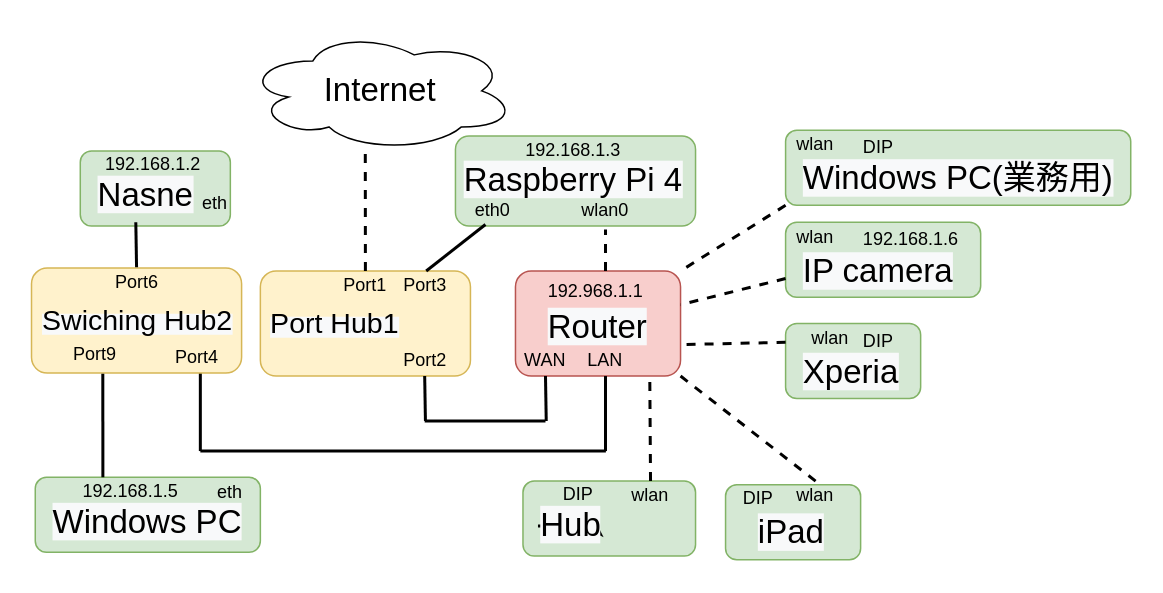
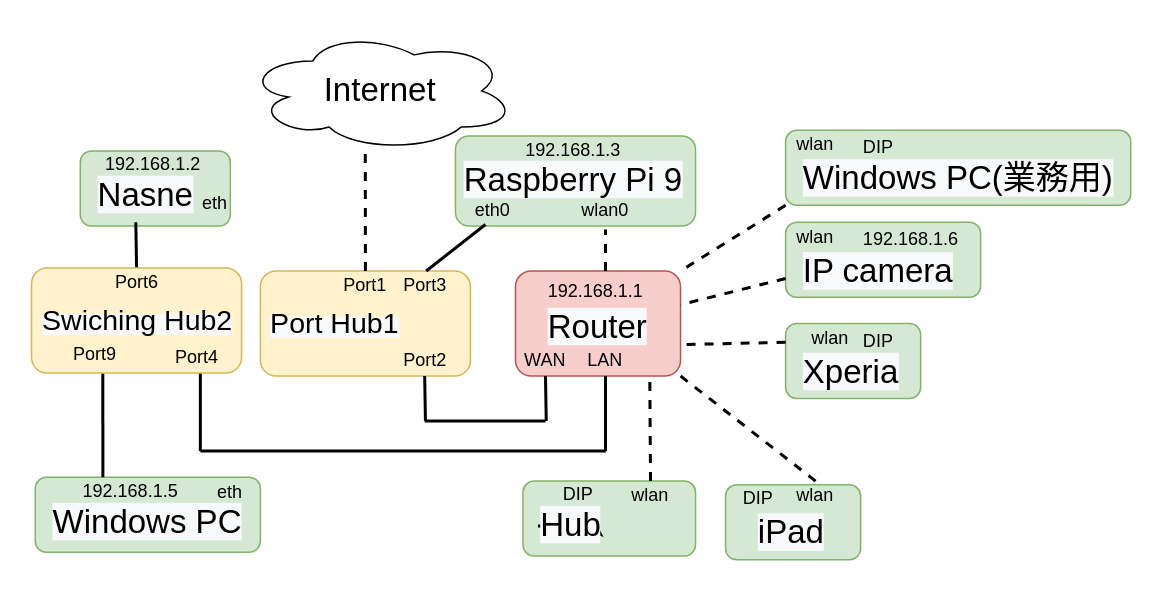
  <mxCell id="0" />
  <mxCell id="1" parent="0" />
  <mxCell id="2" value="" style="rounded=1;whiteSpace=wrap;html=1;fillColor=#fff2cc;strokeColor=#d6b656;" parent="1" vertex="1"><mxGeometry x="173" y="180" width="140" height="70" as="geometry" /></mxCell>
  <mxCell id="3" value="Port1" style="text;html=1;strokeColor=none;fillColor=none;align=center;verticalAlign=middle;whiteSpace=wrap;rounded=0;" parent="1" vertex="1"><mxGeometry x="223" y="180" width="40" height="20" as="geometry" /></mxCell>
  <mxCell id="4" value="Port2" style="text;html=1;strokeColor=none;fillColor=none;align=center;verticalAlign=middle;whiteSpace=wrap;rounded=0;" parent="1" vertex="1"><mxGeometry x="263" y="230" width="40" height="20" as="geometry" /></mxCell>
  <mxCell id="5" value="&lt;span style=&quot;color: rgb(0 , 0 , 0) ; font-family: &amp;#34;helvetica&amp;#34; ; font-style: normal ; font-weight: 400 ; letter-spacing: normal ; text-align: center ; text-indent: 0px ; text-transform: none ; word-spacing: 0px ; background-color: rgb(248 , 249 , 250) ; display: inline ; float: none&quot;&gt;&lt;font style=&quot;font-size: 19px&quot;&gt;Port Hub1&lt;/font&gt;&lt;/span&gt;" style="text;whiteSpace=wrap;html=1;" parent="1" vertex="1"><mxGeometry x="178" y="197.5" width="150" height="30" as="geometry" /></mxCell>
  <mxCell id="6" value="Port3" style="text;html=1;strokeColor=none;fillColor=none;align=center;verticalAlign=middle;whiteSpace=wrap;rounded=0;" parent="1" vertex="1"><mxGeometry x="263" y="180" width="40" height="20" as="geometry" /></mxCell>
  <mxCell id="7" value="" style="rounded=1;whiteSpace=wrap;html=1;fillColor=#f8cecc;strokeColor=#b85450;" parent="1" vertex="1"><mxGeometry x="343" y="180" width="110" height="70" as="geometry" /></mxCell>
  <mxCell id="8" value="" style="endArrow=none;html=1;strokeWidth=2;entryX=0.444;entryY=0.95;entryDx=0;entryDy=0;entryPerimeter=0;exitX=0.5;exitY=0;exitDx=0;exitDy=0;dashed=1;" parent="1" source="3" target="9" edge="1"><mxGeometry width="50" height="50" relative="1" as="geometry"><mxPoint x="283" y="180" as="sourcePoint" /><mxPoint x="283" y="120" as="targetPoint" /></mxGeometry></mxCell>
  <mxCell id="9" value="&lt;font style=&quot;font-size: 22px&quot;&gt;Internet&lt;/font&gt;" style="ellipse;shape=cloud;whiteSpace=wrap;html=1;" parent="1" vertex="1"><mxGeometry x="163" y="20" width="180" height="80" as="geometry" /></mxCell>
  <mxCell id="10" value="WAN" style="text;html=1;strokeColor=none;fillColor=none;align=center;verticalAlign=middle;whiteSpace=wrap;rounded=0;" parent="1" vertex="1"><mxGeometry x="343" y="230" width="40" height="20" as="geometry" /></mxCell>
  <mxCell id="11" value="" style="endArrow=none;html=1;strokeWidth=2;" parent="1" edge="1"><mxGeometry width="50" height="50" relative="1" as="geometry"><mxPoint x="283" y="280" as="sourcePoint" /><mxPoint x="282.5" y="250" as="targetPoint" /></mxGeometry></mxCell>
  <mxCell id="12" value="" style="endArrow=none;html=1;strokeWidth=2;" parent="1" edge="1"><mxGeometry width="50" height="50" relative="1" as="geometry"><mxPoint x="363.5" y="280" as="sourcePoint" /><mxPoint x="363" y="250" as="targetPoint" /></mxGeometry></mxCell>
  <mxCell id="13" value="" style="endArrow=none;html=1;strokeWidth=2;" parent="1" edge="1"><mxGeometry width="50" height="50" relative="1" as="geometry"><mxPoint x="363" y="280" as="sourcePoint" /><mxPoint x="282.5" y="280" as="targetPoint" /></mxGeometry></mxCell>
  <mxCell id="14" value="&lt;span style=&quot;color: rgb(0 , 0 , 0) ; font-family: &amp;#34;helvetica&amp;#34; ; font-size: 22px ; font-style: normal ; font-weight: 400 ; letter-spacing: normal ; text-align: center ; text-indent: 0px ; text-transform: none ; word-spacing: 0px ; background-color: rgb(248 , 249 , 250) ; display: inline ; float: none&quot;&gt;Router&lt;/span&gt;" style="text;whiteSpace=wrap;html=1;" parent="1" vertex="1"><mxGeometry x="363" y="198" width="100" height="30" as="geometry" /></mxCell>
  <mxCell id="15" value="" style="endArrow=none;html=1;strokeWidth=2;" parent="1" edge="1"><mxGeometry width="50" height="50" relative="1" as="geometry"><mxPoint x="403" y="300" as="sourcePoint" /><mxPoint x="403" y="250" as="targetPoint" /></mxGeometry></mxCell>
  <mxCell id="16" value="" style="endArrow=none;html=1;strokeWidth=2;" parent="1" edge="1"><mxGeometry width="50" height="50" relative="1" as="geometry"><mxPoint x="403.25" y="300" as="sourcePoint" /><mxPoint x="133" y="300" as="targetPoint" /></mxGeometry></mxCell>
  <mxCell id="17" value="" style="endArrow=none;html=1;strokeWidth=2;" parent="1" edge="1"><mxGeometry width="50" height="50" relative="1" as="geometry"><mxPoint x="133" y="300" as="sourcePoint" /><mxPoint x="133" y="248" as="targetPoint" /></mxGeometry></mxCell>
  <mxCell id="18" value="" style="rounded=1;whiteSpace=wrap;html=1;fillColor=#d5e8d4;strokeColor=#82b366;" parent="1" vertex="1"><mxGeometry x="303" y="90" width="160" height="60" as="geometry" /></mxCell>
- <mxCell id="19" value="&lt;span style=&quot;color: rgb(0 , 0 , 0) ; font-family: &amp;#34;helvetica&amp;#34; ; font-size: 22px ; font-style: normal ; font-weight: 400 ; letter-spacing: normal ; text-align: center ; text-indent: 0px ; text-transform: none ; word-spacing: 0px ; background-color: rgb(248 , 249 , 250) ; display: inline ; float: none&quot;&gt;Raspberry Pi 4&lt;/span&gt;" style="text;whiteSpace=wrap;html=1;" parent="1" vertex="1"><mxGeometry x="307" y="100" width="150" height="20" as="geometry" /></mxCell>
+ <mxCell id="19" value="&lt;span style=&quot;color: rgb(0 , 0 , 0) ; font-family: &amp;#34;helvetica&amp;#34; ; font-size: 22px ; font-style: normal ; font-weight: 400 ; letter-spacing: normal ; text-align: center ; text-indent: 0px ; text-transform: none ; word-spacing: 0px ; background-color: rgb(248 , 249 , 250) ; display: inline ; float: none&quot;&gt;Raspberry Pi 9&lt;/span&gt;" style="text;whiteSpace=wrap;html=1;" parent="1" vertex="1"><mxGeometry x="307" y="100" width="150" height="20" as="geometry" /></mxCell>
  <mxCell id="20" value="LAN" style="text;html=1;strokeColor=none;fillColor=none;align=center;verticalAlign=middle;whiteSpace=wrap;rounded=0;" parent="1" vertex="1"><mxGeometry x="383" y="230" width="40" height="20" as="geometry" /></mxCell>
  <mxCell id="21" value="eth0" style="text;html=1;strokeColor=none;fillColor=none;align=center;verticalAlign=middle;whiteSpace=wrap;rounded=0;" parent="1" vertex="1"><mxGeometry x="308" y="130" width="40" height="20" as="geometry" /></mxCell>
  <mxCell id="22" value="" style="endArrow=none;html=1;strokeWidth=2;exitX=0.637;exitY=0.014;exitDx=0;exitDy=0;exitPerimeter=0;" parent="1" edge="1"><mxGeometry width="50" height="50" relative="1" as="geometry"><mxPoint x="283.52" y="180" as="sourcePoint" /><mxPoint x="323" y="149" as="targetPoint" /></mxGeometry></mxCell>
  <mxCell id="23" value="" style="endArrow=none;dashed=1;html=1;strokeWidth=2;entryX=0.625;entryY=1.04;entryDx=0;entryDy=0;entryPerimeter=0;" parent="1" target="18" edge="1"><mxGeometry width="50" height="50" relative="1" as="geometry"><mxPoint x="403" y="180" as="sourcePoint" /><mxPoint x="453" y="130" as="targetPoint" /></mxGeometry></mxCell>
  <mxCell id="24" value="wlan0" style="text;html=1;strokeColor=none;fillColor=none;align=center;verticalAlign=middle;whiteSpace=wrap;rounded=0;" parent="1" vertex="1"><mxGeometry x="383" y="130" width="40" height="20" as="geometry" /></mxCell>
  <mxCell id="25" value="" style="rounded=1;whiteSpace=wrap;html=1;fillColor=#d5e8d4;strokeColor=#82b366;" parent="1" vertex="1"><mxGeometry x="23" y="317.5" width="150" height="50" as="geometry" /></mxCell>
  <mxCell id="26" value="&lt;span style=&quot;color: rgb(0 , 0 , 0) ; font-family: &amp;#34;helvetica&amp;#34; ; font-size: 22px ; font-style: normal ; font-weight: 400 ; letter-spacing: normal ; text-align: center ; text-indent: 0px ; text-transform: none ; word-spacing: 0px ; background-color: rgb(248 , 249 , 250) ; display: inline ; float: none&quot;&gt;Windows PC&lt;/span&gt;" style="text;whiteSpace=wrap;html=1;" parent="1" vertex="1"><mxGeometry x="33" y="327.5" width="150" height="20" as="geometry" /></mxCell>
  <mxCell id="27" value="eth" style="text;html=1;strokeColor=none;fillColor=none;align=center;verticalAlign=middle;whiteSpace=wrap;rounded=0;" parent="1" vertex="1"><mxGeometry x="133" y="317.5" width="40" height="20" as="geometry" /></mxCell>
  <mxCell id="28" value="" style="rounded=1;whiteSpace=wrap;html=1;fillColor=#d5e8d4;strokeColor=#82b366;" parent="1" vertex="1"><mxGeometry x="348" y="320" width="115" height="50" as="geometry" /></mxCell>
  <mxCell id="29" style="edgeStyle=orthogonalEdgeStyle;rounded=0;orthogonalLoop=1;jettySize=auto;html=1;exitX=0;exitY=1;exitDx=0;exitDy=0;entryX=0.25;entryY=1;entryDx=0;entryDy=0;strokeWidth=2;" parent="1" source="30" target="39" edge="1"><mxGeometry relative="1" as="geometry" /></mxCell>
  <mxCell id="30" value="&lt;span style=&quot;color: rgb(0 , 0 , 0) ; font-family: &amp;#34;helvetica&amp;#34; ; font-size: 22px ; font-style: normal ; font-weight: 400 ; letter-spacing: normal ; text-align: center ; text-indent: 0px ; text-transform: none ; word-spacing: 0px ; background-color: rgb(248 , 249 , 250) ; display: inline ; float: none&quot;&gt;Hub&lt;/span&gt;" style="text;whiteSpace=wrap;html=1;" parent="1" vertex="1"><mxGeometry x="358" y="330" width="150" height="20" as="geometry" /></mxCell>
  <mxCell id="31" value="wlan" style="text;html=1;strokeColor=none;fillColor=none;align=center;verticalAlign=middle;whiteSpace=wrap;rounded=0;" parent="1" vertex="1"><mxGeometry x="413" y="320" width="40" height="20" as="geometry" /></mxCell>
  <mxCell id="32" value="" style="endArrow=none;dashed=1;html=1;strokeWidth=2;entryX=0.625;entryY=1.04;entryDx=0;entryDy=0;entryPerimeter=0;exitX=0.5;exitY=0;exitDx=0;exitDy=0;" parent="1" source="31" edge="1"><mxGeometry width="50" height="50" relative="1" as="geometry"><mxPoint x="432.5" y="278" as="sourcePoint" /><mxPoint x="432.5" y="250" as="targetPoint" /></mxGeometry></mxCell>
- <mxCell id="33" value="192.968.1.1" style="text;whiteSpace=wrap;html=1;" parent="1" vertex="1"><mxGeometry x="363" y="180" width="90" height="30" as="geometry" /></mxCell>
+ <mxCell id="33" value="192.168.1.1" style="text;whiteSpace=wrap;html=1;" parent="1" vertex="1"><mxGeometry x="363" y="180" width="90" height="30" as="geometry" /></mxCell>
  <mxCell id="34" value="" style="rounded=1;whiteSpace=wrap;html=1;fillColor=#d5e8d4;strokeColor=#82b366;" parent="1" vertex="1"><mxGeometry x="53" y="100" width="100" height="50" as="geometry" /></mxCell>
  <mxCell id="35" value="&lt;span style=&quot;color: rgb(0 , 0 , 0) ; font-family: &amp;#34;helvetica&amp;#34; ; font-size: 22px ; font-style: normal ; font-weight: 400 ; letter-spacing: normal ; text-align: center ; text-indent: 0px ; text-transform: none ; word-spacing: 0px ; background-color: rgb(248 , 249 , 250) ; display: inline ; float: none&quot;&gt;Nasne&lt;/span&gt;" style="text;whiteSpace=wrap;html=1;" parent="1" vertex="1"><mxGeometry x="63" y="110" width="100" height="20" as="geometry" /></mxCell>
  <mxCell id="36" value="eth" style="text;html=1;strokeColor=none;fillColor=none;align=center;verticalAlign=middle;whiteSpace=wrap;rounded=0;" parent="1" vertex="1"><mxGeometry x="123" y="125" width="40" height="20" as="geometry" /></mxCell>
  <mxCell id="37" value="192.168.1.2" style="text;whiteSpace=wrap;html=1;" parent="1" vertex="1"><mxGeometry x="68" y="95" width="90" height="30" as="geometry" /></mxCell>
  <mxCell id="38" value="192.168.1.5" style="text;whiteSpace=wrap;html=1;" parent="1" vertex="1"><mxGeometry x="53" y="312.5" width="90" height="30" as="geometry" /></mxCell>
  <mxCell id="39" value="DIP" style="text;whiteSpace=wrap;html=1;" parent="1" vertex="1"><mxGeometry x="373" y="315" width="90" height="30" as="geometry" /></mxCell>
  <mxCell id="40" value="" style="rounded=1;whiteSpace=wrap;html=1;fillColor=#d5e8d4;strokeColor=#82b366;" parent="1" vertex="1"><mxGeometry x="483" y="322.5" width="90" height="50" as="geometry" /></mxCell>
  <mxCell id="41" value="&lt;span style=&quot;color: rgb(0 , 0 , 0) ; font-family: &amp;#34;helvetica&amp;#34; ; font-size: 22px ; font-style: normal ; font-weight: 400 ; letter-spacing: normal ; text-align: center ; text-indent: 0px ; text-transform: none ; word-spacing: 0px ; background-color: rgb(248 , 249 , 250) ; display: inline ; float: none&quot;&gt;iPad&lt;br&gt;&lt;/span&gt;" style="text;whiteSpace=wrap;html=1;" parent="1" vertex="1"><mxGeometry x="503" y="335" width="60" height="25" as="geometry" /></mxCell>
  <mxCell id="42" value="wlan" style="text;html=1;strokeColor=none;fillColor=none;align=center;verticalAlign=middle;whiteSpace=wrap;rounded=0;" parent="1" vertex="1"><mxGeometry x="523" y="320" width="40" height="20" as="geometry" /></mxCell>
  <mxCell id="43" value="DIP" style="text;whiteSpace=wrap;html=1;" parent="1" vertex="1"><mxGeometry x="493" y="317.5" width="30" height="22.5" as="geometry" /></mxCell>
  <mxCell id="44" value="" style="endArrow=none;dashed=1;html=1;strokeWidth=2;entryX=1;entryY=1;entryDx=0;entryDy=0;exitX=0.5;exitY=0;exitDx=0;exitDy=0;" parent="1" source="42" target="7" edge="1"><mxGeometry width="50" height="50" relative="1" as="geometry"><mxPoint x="443" y="330" as="sourcePoint" /><mxPoint x="442.5" y="260" as="targetPoint" /></mxGeometry></mxCell>
  <mxCell id="45" value="" style="rounded=1;whiteSpace=wrap;html=1;fillColor=#d5e8d4;strokeColor=#82b366;" parent="1" vertex="1"><mxGeometry x="523" y="215" width="90" height="50" as="geometry" /></mxCell>
  <mxCell id="46" value="&lt;span style=&quot;color: rgb(0 , 0 , 0) ; font-family: &amp;#34;helvetica&amp;#34; ; font-size: 22px ; font-style: normal ; font-weight: 400 ; letter-spacing: normal ; text-align: center ; text-indent: 0px ; text-transform: none ; word-spacing: 0px ; background-color: rgb(248 , 249 , 250) ; display: inline ; float: none&quot;&gt;Xperia&lt;br&gt;&lt;/span&gt;" style="text;whiteSpace=wrap;html=1;" parent="1" vertex="1"><mxGeometry x="533" y="228" width="60" height="25" as="geometry" /></mxCell>
  <mxCell id="47" value="wlan" style="text;html=1;strokeColor=none;fillColor=none;align=center;verticalAlign=middle;whiteSpace=wrap;rounded=0;" parent="1" vertex="1"><mxGeometry x="533" y="215" width="40" height="20" as="geometry" /></mxCell>
  <mxCell id="48" value="DIP" style="text;whiteSpace=wrap;html=1;" parent="1" vertex="1"><mxGeometry x="573" y="212.5" width="30" height="22.5" as="geometry" /></mxCell>
  <mxCell id="49" value="" style="endArrow=none;dashed=1;html=1;strokeWidth=2;entryX=0.94;entryY=1.033;entryDx=0;entryDy=0;exitX=0;exitY=0.25;exitDx=0;exitDy=0;entryPerimeter=0;" parent="1" source="45" target="14" edge="1"><mxGeometry width="50" height="50" relative="1" as="geometry"><mxPoint x="553" y="330" as="sourcePoint" /><mxPoint x="463" y="260" as="targetPoint" /></mxGeometry></mxCell>
  <mxCell id="50" value="" style="rounded=1;whiteSpace=wrap;html=1;fillColor=#d5e8d4;strokeColor=#82b366;" parent="1" vertex="1"><mxGeometry x="523" y="147.5" width="130" height="50" as="geometry" /></mxCell>
  <mxCell id="51" value="&lt;span style=&quot;color: rgb(0 , 0 , 0) ; font-family: &amp;#34;helvetica&amp;#34; ; font-size: 22px ; font-style: normal ; font-weight: 400 ; letter-spacing: normal ; text-align: center ; text-indent: 0px ; text-transform: none ; word-spacing: 0px ; background-color: rgb(248 , 249 , 250) ; display: inline ; float: none&quot;&gt;IP camera&lt;br&gt;&lt;/span&gt;" style="text;whiteSpace=wrap;html=1;" parent="1" vertex="1"><mxGeometry x="533" y="160.5" width="110" height="25" as="geometry" /></mxCell>
  <mxCell id="52" value="wlan" style="text;html=1;strokeColor=none;fillColor=none;align=center;verticalAlign=middle;whiteSpace=wrap;rounded=0;" parent="1" vertex="1"><mxGeometry x="523" y="147.5" width="40" height="20" as="geometry" /></mxCell>
  <mxCell id="53" value="192.168.1.6" style="text;whiteSpace=wrap;html=1;" parent="1" vertex="1"><mxGeometry x="573" y="145" width="30" height="22.5" as="geometry" /></mxCell>
  <mxCell id="54" value="" style="endArrow=none;dashed=1;html=1;strokeWidth=2;entryX=1;entryY=0.75;entryDx=0;entryDy=0;exitX=0;exitY=0.75;exitDx=0;exitDy=0;" parent="1" source="50" target="33" edge="1"><mxGeometry width="50" height="50" relative="1" as="geometry"><mxPoint x="553" y="330" as="sourcePoint" /><mxPoint x="463" y="260" as="targetPoint" /></mxGeometry></mxCell>
  <mxCell id="55" value="192.168.1.3" style="text;whiteSpace=wrap;html=1;" parent="1" vertex="1"><mxGeometry x="348" y="85.5" width="30" height="22.5" as="geometry" /></mxCell>
  <mxCell id="56" value="" style="rounded=1;whiteSpace=wrap;html=1;fillColor=#d5e8d4;strokeColor=#82b366;" parent="1" vertex="1"><mxGeometry x="523" y="86.25" width="230" height="50" as="geometry" /></mxCell>
  <mxCell id="57" value="&lt;span style=&quot;color: rgb(0 , 0 , 0) ; font-family: &amp;#34;helvetica&amp;#34; ; font-size: 22px ; font-style: normal ; font-weight: 400 ; letter-spacing: normal ; text-align: center ; text-indent: 0px ; text-transform: none ; word-spacing: 0px ; background-color: rgb(248 , 249 , 250) ; display: inline ; float: none&quot;&gt;Windows PC(業務用)&lt;br&gt;&lt;/span&gt;" style="text;whiteSpace=wrap;html=1;" parent="1" vertex="1"><mxGeometry x="533" y="99.25" width="210" height="25" as="geometry" /></mxCell>
  <mxCell id="58" value="wlan" style="text;html=1;strokeColor=none;fillColor=none;align=center;verticalAlign=middle;whiteSpace=wrap;rounded=0;" parent="1" vertex="1"><mxGeometry x="523" y="86.25" width="40" height="20" as="geometry" /></mxCell>
  <mxCell id="59" value="DIP" style="text;whiteSpace=wrap;html=1;" parent="1" vertex="1"><mxGeometry x="573" y="83.75" width="30" height="22.5" as="geometry" /></mxCell>
  <mxCell id="60" value="" style="endArrow=none;dashed=1;html=1;strokeWidth=2;entryX=1;entryY=0;entryDx=0;entryDy=0;exitX=0;exitY=1;exitDx=0;exitDy=0;" parent="1" source="56" target="33" edge="1"><mxGeometry width="50" height="50" relative="1" as="geometry"><mxPoint x="533" y="195" as="sourcePoint" /><mxPoint x="463" y="212.5" as="targetPoint" /></mxGeometry></mxCell>
  <mxCell id="61" value="" style="rounded=1;whiteSpace=wrap;html=1;fillColor=#fff2cc;strokeColor=#d6b656;" vertex="1" parent="1"><mxGeometry x="20.5" y="178" width="140" height="70" as="geometry" /></mxCell>
  <mxCell id="62" value="Port6" style="text;html=1;strokeColor=none;fillColor=none;align=center;verticalAlign=middle;whiteSpace=wrap;rounded=0;" vertex="1" parent="1"><mxGeometry x="70.5" y="178" width="40" height="20" as="geometry" /></mxCell>
  <mxCell id="63" value="Port4" style="text;html=1;strokeColor=none;fillColor=none;align=center;verticalAlign=middle;whiteSpace=wrap;rounded=0;" vertex="1" parent="1"><mxGeometry x="110.5" y="228" width="40" height="20" as="geometry" /></mxCell>
  <mxCell id="64" value="&lt;span style=&quot;color: rgb(0 , 0 , 0) ; font-family: &amp;#34;helvetica&amp;#34; ; font-style: normal ; font-weight: 400 ; letter-spacing: normal ; text-align: center ; text-indent: 0px ; text-transform: none ; word-spacing: 0px ; background-color: rgb(248 , 249 , 250) ; display: inline ; float: none&quot;&gt;&lt;font style=&quot;font-size: 19px&quot;&gt;Swiching Hub2&lt;/font&gt;&lt;/span&gt;" style="text;whiteSpace=wrap;html=1;" vertex="1" parent="1"><mxGeometry x="25.5" y="195.5" width="150" height="30" as="geometry" /></mxCell>
  <mxCell id="65" value="Port9" style="text;html=1;strokeColor=none;fillColor=none;align=center;verticalAlign=middle;whiteSpace=wrap;rounded=0;" vertex="1" parent="1"><mxGeometry x="43" y="225.5" width="40" height="20" as="geometry" /></mxCell>
  <mxCell id="66" value="" style="endArrow=none;html=1;strokeWidth=2;" edge="1" parent="1"><mxGeometry width="50" height="50" relative="1" as="geometry"><mxPoint x="90.5" y="177.5" as="sourcePoint" /><mxPoint x="90" y="147.5" as="targetPoint" /></mxGeometry></mxCell>
  <mxCell id="67" value="" style="endArrow=none;html=1;strokeWidth=2;exitX=0.5;exitY=0;exitDx=0;exitDy=0;" edge="1" parent="1"><mxGeometry width="50" height="50" relative="1" as="geometry"><mxPoint x="68.08" y="317.5" as="sourcePoint" /><mxPoint x="68" y="248.5" as="targetPoint" /></mxGeometry></mxCell>
